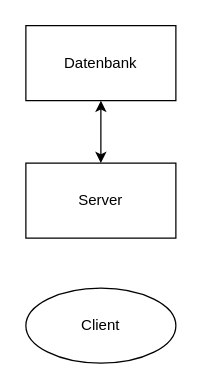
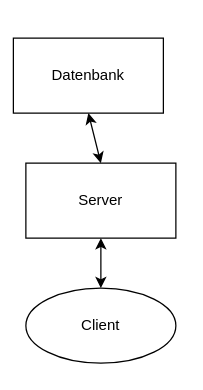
  <mxCell id="0" />
  <mxCell id="1" parent="0" />
  <mxCell id="2" value="Server" style="rounded=0;whiteSpace=wrap;html=1;" vertex="1" parent="1"><mxGeometry x="20" y="130" width="120" height="60" as="geometry" /></mxCell>
  <mxCell id="3" value="Client" style="ellipse;whiteSpace=wrap;html=1;" vertex="1" parent="1"><mxGeometry x="20" y="230" width="120" height="60" as="geometry" /></mxCell>
+ <mxCell id="4" value="" style="endArrow=classic;startArrow=classic;html=1;exitX=0.5;exitY=0;exitDx=0;exitDy=0;entryX=0.5;entryY=1;entryDx=0;entryDy=0;" edge="1" parent="1" source="3" target="2"><mxGeometry width="50" height="50" relative="1" as="geometry"><mxPoint x="35" y="240" as="sourcePoint" /><mxPoint x="85" y="190" as="targetPoint" /></mxGeometry></mxCell>
  <mxCell id="5" value="" style="endArrow=classic;startArrow=classic;html=1;entryX=0.5;entryY=1;entryDx=0;entryDy=0;" edge="1" parent="1" target="6"><mxGeometry width="50" height="50" relative="1" as="geometry"><mxPoint x="80" y="130" as="sourcePoint" /><mxPoint x="85" y="80" as="targetPoint" /></mxGeometry></mxCell>
- <mxCell id="6" value="Datenbank" style="rounded=0;whiteSpace=wrap;html=1;" vertex="1" parent="1"><mxGeometry x="20" y="20" width="120" height="60" as="geometry" /></mxCell>
+ <mxCell id="6" value="Datenbank" style="rounded=0;whiteSpace=wrap;html=1;" vertex="1" parent="1"><mxGeometry x="10" y="30" width="120" height="60" as="geometry" /></mxCell>
